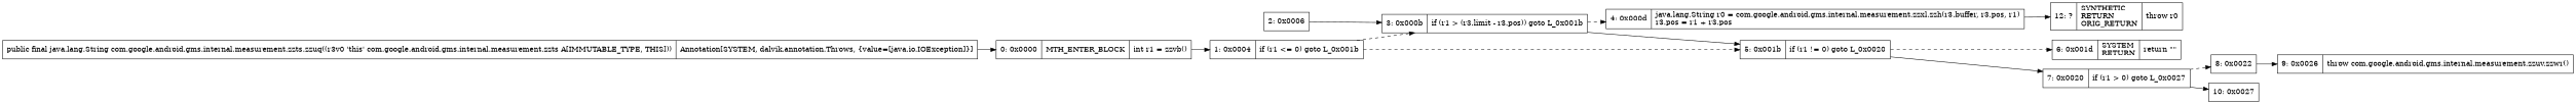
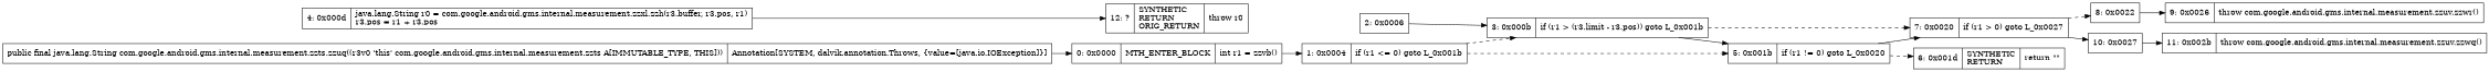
  digraph {
    rankdir=LR
    node [shape=record]
    n1 [label="{0\:\ 0x0000|MTH_ENTER_BLOCK\l|int r1 = zzvb()\l}"]
    n2 [label="{1\:\ 0x0004|if (r1 \<= 0) goto L_0x001b\l}"]
    n3 [label="{5\:\ 0x001b|if (r1 != 0) goto L_0x0020\l}"]
    n4 [label="{3\:\ 0x000b|if (r1 \> (r3.limit \- r3.pos)) goto L_0x001b\l}"]
    n5 [label="{2\:\ 0x0006}"]
-   n6 [label="{6\:\ 0x001d|SYSTEM\lRETURN\l|return \"\"\l}"]
+   n6 [label="{6\:\ 0x001d|SYNTHETIC\lRETURN\l|return \"\"\l}"]
    n7 [label="{7\:\ 0x0020|if (r1 \> 0) goto L_0x0027\l}"]
    n8 [label="{4\:\ 0x000d|java.lang.String r0 = com.google.android.gms.internal.measurement.zzxl.zzh(r3.buffer, r3.pos, r1)\lr3.pos = r1 + r3.pos\l}"]
    n9 [label="{12\:\ ?|SYNTHETIC\lRETURN\lORIG_RETURN\l|throw r0\l}"]
    n10 [label="{8\:\ 0x0022}"]
    n11 [label="{10\:\ 0x0027}"]
    n12 [label="{9\:\ 0x0026|throw com.google.android.gms.internal.measurement.zzuv.zzwr()\l}"]
+   n13 [label="{11\:\ 0x002b|throw com.google.android.gms.internal.measurement.zzuv.zzwq()\l}"]
    n14 [label="{public final java.lang.String com.google.android.gms.internal.measurement.zzts.zzuq((r3v0 'this' com.google.android.gms.internal.measurement.zzts A[IMMUTABLE_TYPE, THIS]))  | Annotation[SYSTEM, dalvik.annotation.Throws, \{value=[java.io.IOException]\}]\l}"]
    n1 -> n2
    n2 -> n3 [style=dashed]
    n2 -> n4 [style=dashed]
    n3 -> n6 [style=dashed]
    n3 -> n7
    n4 -> n3
-   n4 -> n8 [style=dashed]
+   n4 -> n7 [style=dashed]
    n5 -> n4
    n7 -> n10 [style=dashed]
    n7 -> n11
    n8 -> n9
    n10 -> n12
+   n11 -> n13
    n14 -> n1
  }
